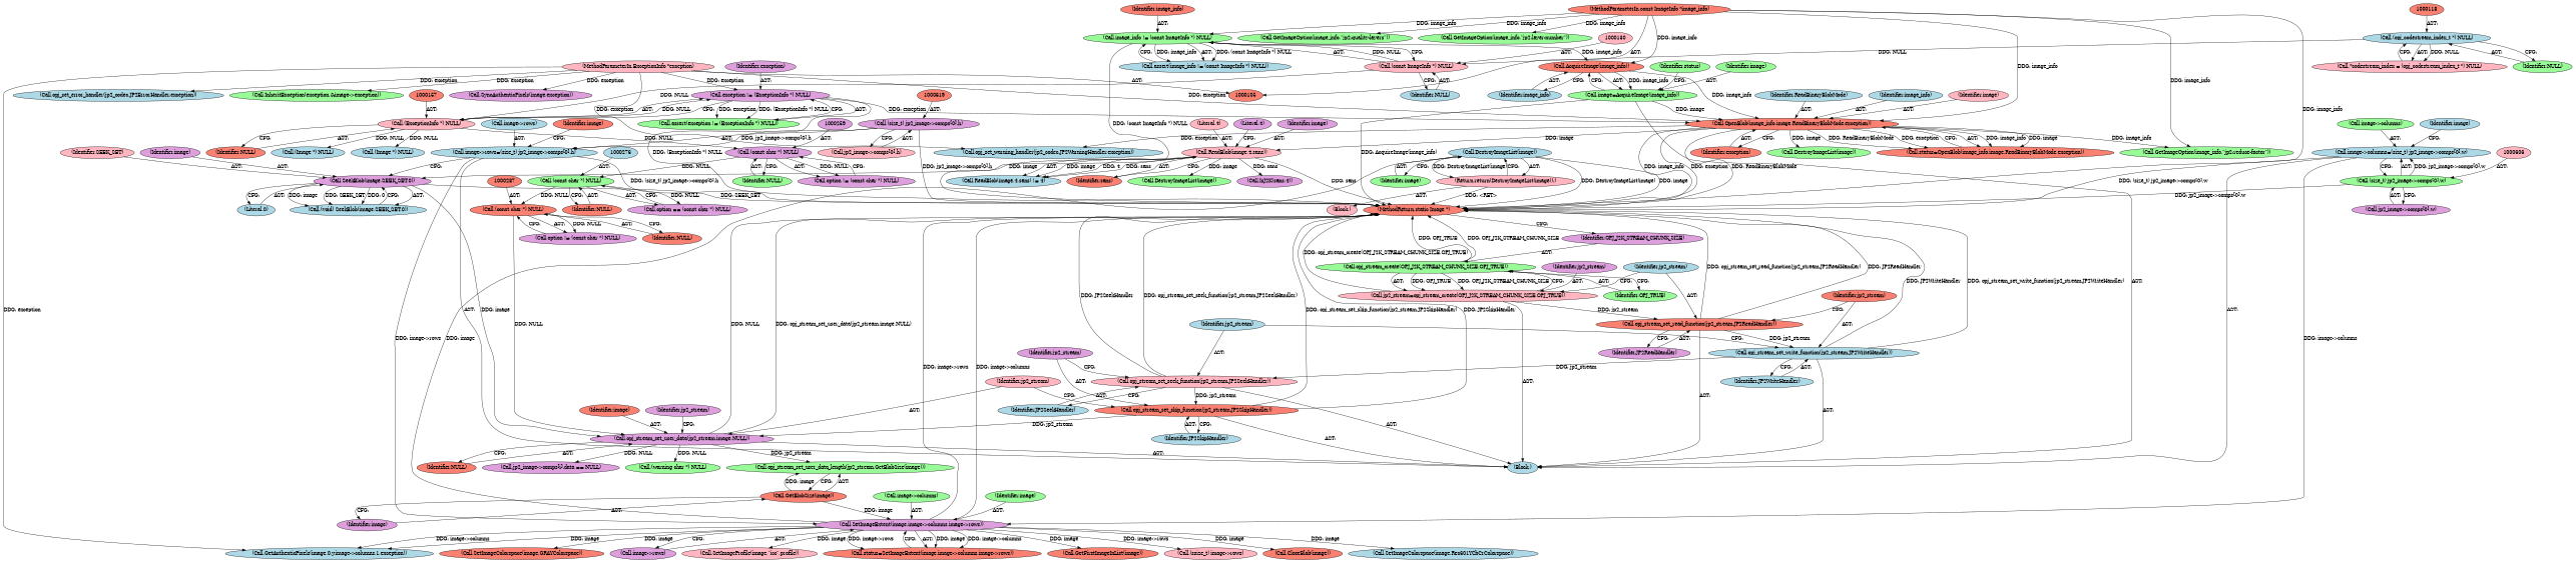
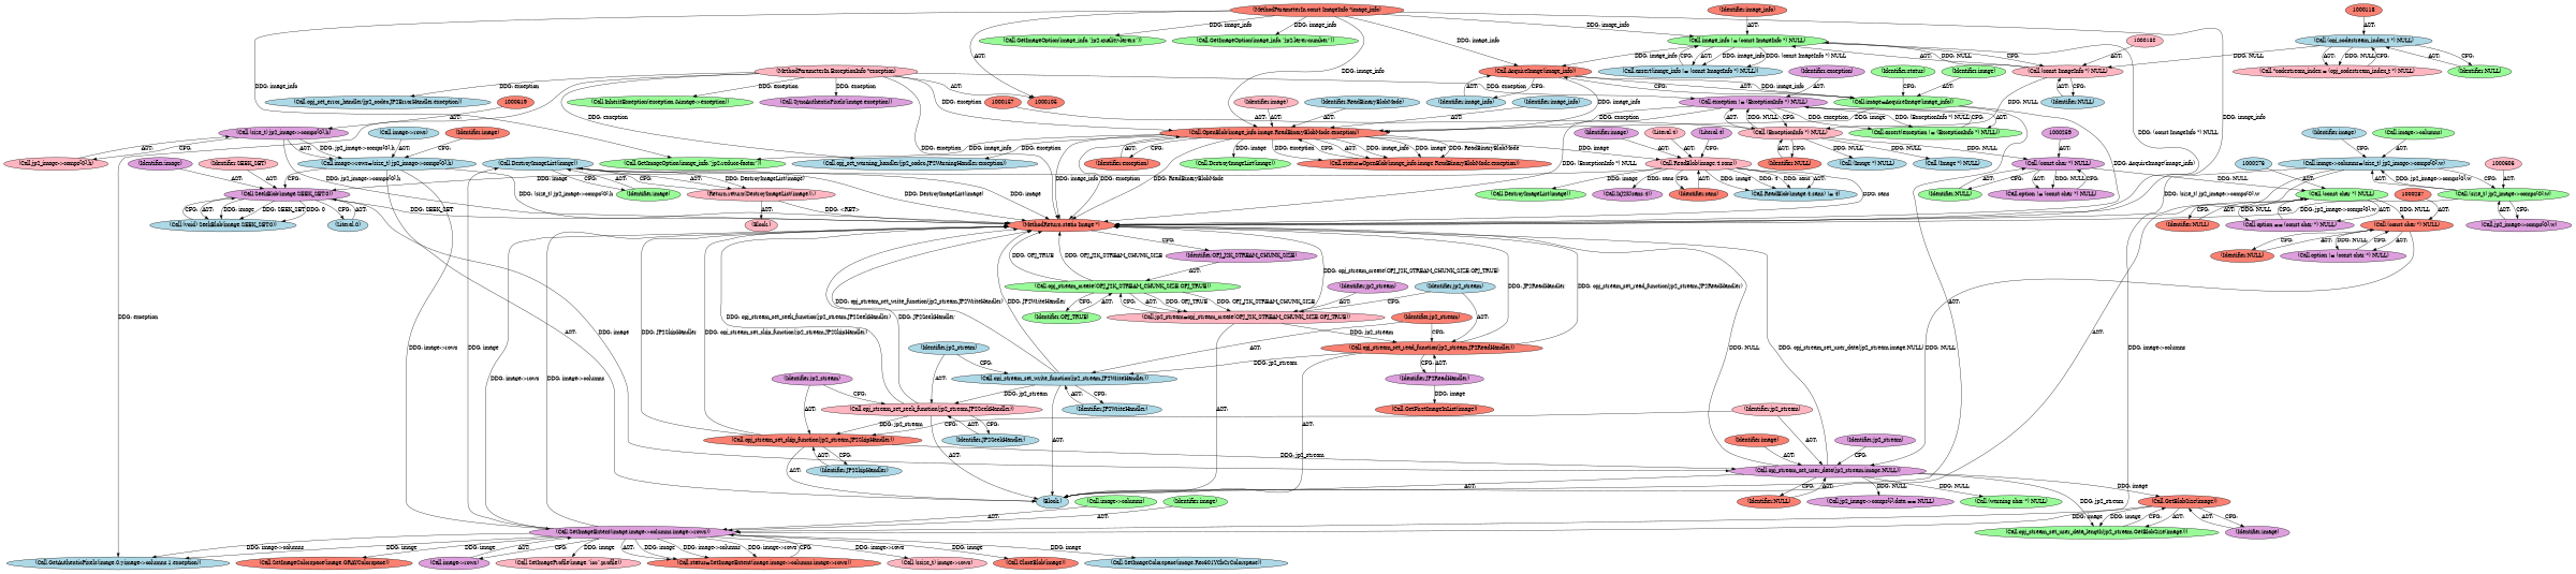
  digraph {
    node [fillcolor=lightblue style=filled]
    n1 [label="(Call,DestroyImageList(image))"]
    n2 [fillcolor=lightpink label="(Return,return(DestroyImageList(image));)"]
    n3 [fillcolor=salmon label="(MethodReturn,static Image *)"]
    n4 [fillcolor=palegreen label="(Identifier,image)"]
    n5 [fillcolor=lightpink label="(Block,)"]
    n6 [fillcolor=plum label="(Identifier,OPJ_J2K_STREAM_CHUNK_SIZE)"]
    n7 [fillcolor=plum label="(Call,SetImageExtent(image,image->columns,image->rows))"]
    n8 [label="(Call,GetAuthenticPixels(image,0,y,image->columns,1,exception))"]
    n9 [fillcolor=salmon label="(Call,SetImageColorspace(image,GRAYColorspace))"]
    n10 [fillcolor=plum label="(Call,image->rows)"]
    n11 [fillcolor=lightpink label="(Call,SetImageProfile(image,\"icc\",profile))"]
    n12 [fillcolor=salmon label="(Call,status=SetImageExtent(image,image->columns,image->rows))"]
    n13 [fillcolor=salmon label="(Call,GetFirstImageInList(image))"]
    n14 [fillcolor=lightpink label="(Call,(ssize_t) image->rows)"]
    n15 [fillcolor=salmon label="(Call,CloseBlob(image))"]
    n16 [label="(Call,SetImageColorspace(image,Rec601YCbCrColorspace))"]
    n17 [fillcolor=salmon label="(Call,GetBlobSize(image))"]
    n18 [fillcolor=plum label="(Identifier,image)"]
    n19 [fillcolor=palegreen label="(Call,opj_stream_set_user_data_length(jp2_stream,GetBlobSize(image)))"]
    n20 [fillcolor=plum label="(Call,opj_stream_set_user_data(jp2_stream,image,NULL))"]
    n21 [label="(Block,)"]
    n22 [fillcolor=salmon label="(Identifier,NULL)"]
    n23 [fillcolor=plum label="(Call,jp2_image->comps[i].data == NULL)"]
    n24 [fillcolor=palegreen label="(Call,(warning char *) NULL)"]
    n25 [fillcolor=salmon label="(Call,opj_stream_set_skip_function(jp2_stream,JP2SkipHandler))"]
    n26 [label="(Identifier,JP2SkipHandler)"]
    n27 [fillcolor=lightpink label="(Call,opj_stream_set_seek_function(jp2_stream,JP2SeekHandler))"]
    n28 [label="(Identifier,JP2SeekHandler)"]
    n29 [label="(Call,opj_stream_set_write_function(jp2_stream,JP2WriteHandler))"]
    n30 [label="(Identifier,JP2WriteHandler)"]
    n31 [fillcolor=salmon label="(Call,opj_stream_set_read_function(jp2_stream,JP2ReadHandler))"]
    n32 [fillcolor=plum label="(Identifier,JP2ReadHandler)"]
    n33 [fillcolor=lightpink label="(Call,jp2_stream=opj_stream_create(OPJ_J2K_STREAM_CHUNK_SIZE,OPJ_TRUE))"]
    n34 [fillcolor=palegreen label="(Call,opj_stream_create(OPJ_J2K_STREAM_CHUNK_SIZE,OPJ_TRUE))"]
    n35 [fillcolor=palegreen label="(Identifier,OPJ_TRUE)"]
    n36 [fillcolor=plum label="(Call,SeekBlob(image,SEEK_SET,0))"]
    n37 [label="(Literal,0)"]
    n38 [label="(Call,(void) SeekBlob(image,SEEK_SET,0))"]
    n39 [fillcolor=lightpink label="(Call,ReadBlob(image,4,sans))"]
    n40 [fillcolor=salmon label="(Identifier,sans)"]
    n41 [label="(Call,ReadBlob(image,4,sans) != 4)"]
    n42 [fillcolor=palegreen label="(Call,DestroyImageList(image))"]
    n43 [fillcolor=plum label="(Call,IsJ2K(sans,4))"]
    n44 [fillcolor=salmon label="(Call,OpenBlob(image_info,image,ReadBinaryBlobMode,exception))"]
    n45 [fillcolor=palegreen label="(Call,GetImageOption(image_info,\"jp2:reduce-factor\"))"]
    n46 [label="(Call,opj_set_warning_handler(jp2_codec,JP2WarningHandler,exception))"]
    n47 [fillcolor=palegreen label="(Call,DestroyImageList(image))"]
    n48 [fillcolor=salmon label="(Call,status=OpenBlob(image_info,image,ReadBinaryBlobMode,exception))"]
    n49 [fillcolor=salmon label="(Identifier,exception)"]
    n50 [fillcolor=salmon label="(Call,AcquireImage(image_info))"]
    n51 [fillcolor=palegreen label="(Call,image=AcquireImage(image_info))"]
    n52 [label="(Identifier,image_info)"]
    n53 [fillcolor=palegreen label="(Call,image_info != (const ImageInfo *) NULL)"]
    n54 [fillcolor=lightpink label="(Call,(const ImageInfo *) NULL)"]
    n55 [label="(Call,assert(image_info != (const ImageInfo *) NULL))"]
    n56 [fillcolor=lightpink label="(Call,(ExceptionInfo *) NULL)"]
    n57 [label="(Identifier,NULL)"]
    n58 [fillcolor=salmon label="(MethodParameterIn,const ImageInfo *image_info)"]
    n59 [fillcolor=palegreen label="(Call,GetImageOption(image_info,\"jp2:quality-layers\"))"]
    n60 [fillcolor=palegreen label="(Call,GetImageOption(image_info,\"jp2:layer-number\"))"]
    1000105 [fillcolor=salmon]
    n62 [fillcolor=plum label="(Call,exception != (ExceptionInfo *) NULL)"]
    n63 [fillcolor=plum label="(Call,(const char *) NULL)"]
    n64 [label="(Call,(Image *) NULL)"]
    n65 [fillcolor=salmon label="(Identifier,NULL)"]
    n66 [label="(Call,(Image *) NULL)"]
    n67 [label="(Call,(opj_codestream_index_t *) NULL)"]
    n68 [fillcolor=palegreen label="(Identifier,NULL)"]
    n69 [fillcolor=lightpink label="(Call,*codestream_index = (opj_codestream_index_t *) NULL)"]
    n70 [fillcolor=palegreen label="(Call,assert(exception != (ExceptionInfo *) NULL))"]
    n71 [fillcolor=lightpink label="(MethodParameterIn,ExceptionInfo *exception)"]
    n72 [fillcolor=palegreen label="(Call,InheritException(exception,&image->exception))"]
    n73 [fillcolor=plum label="(Call,SyncAuthenticPixels(image,exception))"]
    n74 [label="(Call,opj_set_error_handler(jp2_codec,JP2ErrorHandler,exception))"]
    n75 [fillcolor=palegreen label="(Call,(const char *) NULL)"]
    n76 [fillcolor=palegreen label="(Identifier,NULL)"]
    n77 [fillcolor=plum label="(Call,option != (const char *) NULL)"]
    n78 [fillcolor=salmon label="(Call,(const char *) NULL)"]
    n79 [fillcolor=salmon label="(Identifier,NULL)"]
    n80 [fillcolor=plum label="(Call,option != (const char *) NULL)"]
    n81 [fillcolor=salmon label="(Identifier,NULL)"]
    n82 [fillcolor=plum label="(Call,option == (const char *) NULL)"]
    n83 [label="(Call,image->columns=(size_t) jp2_image->comps[0].w)"]
    n84 [fillcolor=palegreen label="(Call,(size_t) jp2_image->comps[0].w)"]
    n85 [fillcolor=plum label="(Call,jp2_image->comps[0].w)"]
    n86 [label="(Call,image->rows=(size_t) jp2_image->comps[0].h)"]
    n87 [fillcolor=plum label="(Call,(size_t) jp2_image->comps[0].h)"]
    n88 [fillcolor=lightpink label="(Call,jp2_image->comps[0].h)"]
    n89 [fillcolor=plum label="(Identifier,image)"]
    n90 [label="(Identifier,image)"]
    n91 [fillcolor=plum label="(Identifier,jp2_stream)"]
    n92 [fillcolor=lightpink label="(Literal,4)"]
    n93 [fillcolor=plum label="(Literal,4)"]
    n94 [fillcolor=lightpink label="(Identifier,image)"]
    n95 [fillcolor=palegreen label="(Identifier,status)"]
    n96 [fillcolor=palegreen label="(Identifier,image)"]
    n97 [label="(Identifier,ReadBinaryBlobMode)"]
    n98 [label="(Identifier,image_info)"]
    n99 [fillcolor=plum label="(Identifier,exception)"]
    n100 [fillcolor=palegreen label="(Call,image->columns)"]
    n101 [label="(Identifier,jp2_stream)"]
    n102 [fillcolor=plum label="(Identifier,jp2_stream)"]
    n103 [fillcolor=salmon label="(Identifier,image_info)"]
    n104 [fillcolor=plum label="(Identifier,jp2_stream)"]
    n105 [label="(Identifier,jp2_stream)"]
    n106 [fillcolor=palegreen label="(Call,image->columns)"]
    n107 [label="(Call,image->rows)"]
    n108 [fillcolor=plum label="(Identifier,image)"]
    n109 [fillcolor=palegreen label="(Identifier,image)"]
    n110 [fillcolor=salmon label="(Identifier,jp2_stream)"]
    n111 [fillcolor=lightpink label="(Identifier,SEEK_SET)"]
    n112 [fillcolor=salmon label="(Identifier,image)"]
    n113 [fillcolor=lightpink label="(Identifier,jp2_stream)"]
    n114 [fillcolor=salmon label="(Identifier,image)"]
    1000130 [fillcolor=lightpink]
    1000118 [fillcolor=salmon]
    1000157 [fillcolor=salmon]
    1000287 [fillcolor=salmon]
    1000276
    1000259 [fillcolor=plum]
    1000606 [fillcolor=lightpink]
    1000619 [fillcolor=salmon]
    n1 -> n2 [label="AST: "]
    n1 -> n2 [label="DDG: DestroyImageList(image)"]
    n1 -> n3 [label="DDG: DestroyImageList(image)"]
    n1 -> n3 [label="DDG: image"]
    n1 -> n4 [label="CFG: "]
    n2 -> n1 [label="CFG: "]
    n2 -> n3 [label="DDG: <RET>"]
    n2 -> n5 [label="AST: "]
    n3 -> n6 [label="CFG: "]
    n4 -> n1 [label="AST: "]
    n6 -> n34 [label="AST: "]
    n7 -> n1 [label="DDG: image"]
    n7 -> n3 [label="DDG: image->rows"]
    n7 -> n3 [label="DDG: image->columns"]
    n7 -> n8 [label="DDG: image"]
    n7 -> n8 [label="DDG: image->columns"]
    n7 -> n9 [label="DDG: image"]
    n7 -> n10 [label="CFG: "]
    n7 -> n11 [label="DDG: image"]
    n7 -> n12 [label="AST: "]
    n7 -> n12 [label="DDG: image"]
    n7 -> n12 [label="DDG: image->columns"]
    n7 -> n12 [label="DDG: image->rows"]
-   n7 -> n13 [label="DDG: image"]
+   n32 -> n13 [label="DDG: image"]
    n7 -> n14 [label="DDG: image->rows"]
    n7 -> n15 [label="DDG: image"]
    n7 -> n16 [label="DDG: image"]
    n10 -> n7 [label="AST: "]
    n12 -> n7 [label="CFG: "]
    n17 -> n7 [label="DDG: image"]
    n17 -> n18 [label="CFG: "]
    n17 -> n19 [label="AST: "]
    n17 -> n19 [label="DDG: image"]
    n18 -> n17 [label="AST: "]
    n19 -> n17 [label="CFG: "]
    n20 -> n3 [label="DDG: NULL"]
    n20 -> n3 [label="DDG: opj_stream_set_user_data(jp2_stream,image,NULL)"]
+   n20 -> n17 [label="DDG: image"]
    n20 -> n19 [label="DDG: jp2_stream"]
    n20 -> n21 [label="AST: "]
    n20 -> n22 [label="CFG: "]
    n20 -> n23 [label="DDG: NULL"]
    n20 -> n24 [label="DDG: NULL"]
    n22 -> n20 [label="AST: "]
    n25 -> n3 [label="DDG: JP2SkipHandler"]
    n25 -> n3 [label="DDG: opj_stream_set_skip_function(jp2_stream,JP2SkipHandler)"]
    n25 -> n20 [label="DDG: jp2_stream"]
    n25 -> n21 [label="AST: "]
    n25 -> n26 [label="CFG: "]
    n26 -> n25 [label="AST: "]
    n27 -> n3 [label="DDG: opj_stream_set_seek_function(jp2_stream,JP2SeekHandler)"]
    n27 -> n3 [label="DDG: JP2SeekHandler"]
    n27 -> n21 [label="AST: "]
    n27 -> n25 [label="DDG: jp2_stream"]
    n27 -> n28 [label="CFG: "]
    n28 -> n27 [label="AST: "]
    n29 -> n3 [label="DDG: JP2WriteHandler"]
    n29 -> n3 [label="DDG: opj_stream_set_write_function(jp2_stream,JP2WriteHandler)"]
    n29 -> n21 [label="AST: "]
    n29 -> n27 [label="DDG: jp2_stream"]
    n29 -> n30 [label="CFG: "]
    n30 -> n29 [label="AST: "]
    n31 -> n3 [label="DDG: JP2ReadHandler"]
    n31 -> n3 [label="DDG: opj_stream_set_read_function(jp2_stream,JP2ReadHandler)"]
    n31 -> n21 [label="AST: "]
    n31 -> n29 [label="DDG: jp2_stream"]
    n31 -> n32 [label="CFG: "]
    n32 -> n31 [label="AST: "]
    n33 -> n3 [label="DDG: opj_stream_create(OPJ_J2K_STREAM_CHUNK_SIZE,OPJ_TRUE)"]
    n33 -> n21 [label="AST: "]
    n33 -> n31 [label="DDG: jp2_stream"]
    n33 -> n34 [label="CFG: "]
    n34 -> n3 [label="DDG: OPJ_TRUE"]
    n34 -> n3 [label="DDG: OPJ_J2K_STREAM_CHUNK_SIZE"]
    n34 -> n33 [label="AST: "]
    n34 -> n33 [label="DDG: OPJ_J2K_STREAM_CHUNK_SIZE"]
    n34 -> n33 [label="DDG: OPJ_TRUE"]
    n34 -> n35 [label="CFG: "]
    n35 -> n34 [label="AST: "]
    n36 -> n3 [label="DDG: SEEK_SET"]
    n36 -> n20 [label="DDG: image"]
    n36 -> n37 [label="CFG: "]
    n36 -> n38 [label="AST: "]
    n36 -> n38 [label="DDG: image"]
    n36 -> n38 [label="DDG: SEEK_SET"]
    n36 -> n38 [label="DDG: 0"]
    n37 -> n36 [label="AST: "]
    n38 -> n36 [label="CFG: "]
    n39 -> n3 [label="DDG: sans"]
    n39 -> n36 [label="DDG: image"]
    n39 -> n40 [label="CFG: "]
    n39 -> n41 [label="AST: "]
    n39 -> n41 [label="DDG: image"]
    n39 -> n41 [label="DDG: 4"]
    n39 -> n41 [label="DDG: sans"]
    n39 -> n42 [label="DDG: image"]
    n39 -> n43 [label="DDG: sans"]
    n40 -> n39 [label="AST: "]
    n44 -> n3 [label="DDG: image_info"]
    n44 -> n3 [label="DDG: exception"]
    n44 -> n3 [label="DDG: ReadBinaryBlobMode"]
    n44 -> n39 [label="DDG: image"]
    n44 -> n45 [label="DDG: image_info"]
    n44 -> n46 [label="DDG: exception"]
    n44 -> n47 [label="DDG: image"]
    n44 -> n48 [label="AST: "]
    n44 -> n48 [label="DDG: image_info"]
    n44 -> n48 [label="DDG: image"]
    n44 -> n48 [label="DDG: ReadBinaryBlobMode"]
    n44 -> n48 [label="DDG: exception"]
    n44 -> n49 [label="CFG: "]
    n48 -> n44 [label="CFG: "]
    n49 -> n44 [label="AST: "]
    n50 -> n44 [label="DDG: image_info"]
    n50 -> n51 [label="AST: "]
    n50 -> n51 [label="DDG: image_info"]
    n50 -> n52 [label="CFG: "]
    n51 -> n3 [label="DDG: AcquireImage(image_info)"]
    n51 -> n21 [label="AST: "]
    n51 -> n44 [label="DDG: image"]
    n51 -> n50 [label="CFG: "]
    n52 -> n50 [label="AST: "]
    n53 -> n3 [label="DDG: (const ImageInfo *) NULL"]
    n53 -> n50 [label="DDG: image_info"]
    n53 -> n54 [label="CFG: "]
    n53 -> n55 [label="AST: "]
    n53 -> n55 [label="DDG: image_info"]
    n53 -> n55 [label="DDG: (const ImageInfo *) NULL"]
    n54 -> n53 [label="AST: "]
    n54 -> n53 [label="DDG: NULL"]
    n54 -> n56 [label="DDG: NULL"]
    n54 -> n57 [label="CFG: "]
    n55 -> n53 [label="CFG: "]
    n56 -> n62 [label="AST: "]
    n56 -> n62 [label="DDG: NULL"]
    n56 -> n63 [label="DDG: NULL"]
    n56 -> n64 [label="DDG: NULL"]
    n56 -> n65 [label="CFG: "]
    n56 -> n66 [label="DDG: NULL"]
    n57 -> n54 [label="AST: "]
    n58 -> n3 [label="DDG: image_info"]
    n58 -> n44 [label="DDG: image_info"]
    n58 -> n45 [label="DDG: image_info"]
    n58 -> n50 [label="DDG: image_info"]
    n58 -> n53 [label="DDG: image_info"]
    n58 -> n59 [label="DDG: image_info"]
    n58 -> n60 [label="DDG: image_info"]
    n58 -> 1000105 [label="AST: "]
    n62 -> n3 [label="DDG: (ExceptionInfo *) NULL"]
    n62 -> n44 [label="DDG: exception"]
    n62 -> n56 [label="CFG: "]
    n62 -> n70 [label="AST: "]
    n62 -> n70 [label="DDG: exception"]
    n62 -> n70 [label="DDG: (ExceptionInfo *) NULL"]
    n63 -> n75 [label="DDG: NULL"]
    n63 -> n76 [label="CFG: "]
    n63 -> n77 [label="AST: "]
    n63 -> n77 [label="DDG: NULL"]
    n65 -> n56 [label="AST: "]
    n67 -> n54 [label="DDG: NULL"]
    n67 -> n68 [label="CFG: "]
    n67 -> n69 [label="AST: "]
    n67 -> n69 [label="DDG: NULL"]
    n68 -> n67 [label="AST: "]
    n69 -> n67 [label="CFG: "]
    n70 -> n62 [label="CFG: "]
+   n71 -> n3 [label="DDG: exception"]
    n71 -> n8 [label="DDG: exception"]
    n71 -> n44 [label="DDG: exception"]
    n71 -> n46 [label="DDG: exception"]
    n71 -> 1000105 [label="AST: "]
    n71 -> n62 [label="DDG: exception"]
    n71 -> n72 [label="DDG: exception"]
    n71 -> n73 [label="DDG: exception"]
    n71 -> n74 [label="DDG: exception"]
    n75 -> n78 [label="DDG: NULL"]
    n75 -> n81 [label="CFG: "]
    n75 -> n82 [label="AST: "]
    n75 -> n82 [label="DDG: NULL"]
    n76 -> n63 [label="AST: "]
    n77 -> n63 [label="CFG: "]
    n78 -> n20 [label="DDG: NULL"]
    n78 -> n79 [label="CFG: "]
    n78 -> n80 [label="AST: "]
    n78 -> n80 [label="DDG: NULL"]
    n79 -> n78 [label="AST: "]
    n80 -> n78 [label="CFG: "]
    n81 -> n75 [label="AST: "]
    n82 -> n75 [label="CFG: "]
    n83 -> n3 [label="DDG: (size_t) jp2_image->comps[0].w"]
    n83 -> n7 [label="DDG: image->columns"]
    n83 -> n21 [label="AST: "]
    n83 -> n84 [label="CFG: "]
    n84 -> n3 [label="DDG: jp2_image->comps[0].w"]
    n84 -> n83 [label="AST: "]
    n84 -> n83 [label="DDG: jp2_image->comps[0].w"]
    n84 -> n85 [label="CFG: "]
    n85 -> n84 [label="AST: "]
    n86 -> n3 [label="DDG: (size_t) jp2_image->comps[0].h"]
    n86 -> n7 [label="DDG: image->rows"]
    n86 -> n21 [label="AST: "]
    n86 -> n36 [label="CFG: "]
    n87 -> n3 [label="DDG: jp2_image->comps[0].h"]
    n87 -> n86 [label="AST: "]
    n87 -> n86 [label="DDG: jp2_image->comps[0].h"]
    n87 -> n88 [label="CFG: "]
    n88 -> n87 [label="AST: "]
    n89 -> n36 [label="AST: "]
    n90 -> n83 [label="CFG: "]
    n91 -> n33 [label="AST: "]
    n92 -> n39 [label="AST: "]
    n93 -> n39 [label="CFG: "]
    n94 -> n44 [label="AST: "]
    n95 -> n51 [label="CFG: "]
    n96 -> n51 [label="AST: "]
    n97 -> n44 [label="AST: "]
    n98 -> n44 [label="AST: "]
    n99 -> n62 [label="AST: "]
    n100 -> n7 [label="AST: "]
    n101 -> n31 [label="AST: "]
    n101 -> n33 [label="CFG: "]
    n102 -> n25 [label="AST: "]
    n102 -> n27 [label="CFG: "]
    n103 -> n53 [label="AST: "]
    n104 -> n20 [label="CFG: "]
    n105 -> n27 [label="AST: "]
    n105 -> n29 [label="CFG: "]
    n106 -> n83 [label="AST: "]
    n107 -> n86 [label="AST: "]
    n108 -> n39 [label="AST: "]
    n109 -> n7 [label="AST: "]
    n110 -> n29 [label="AST: "]
    n110 -> n31 [label="CFG: "]
    n111 -> n36 [label="AST: "]
    n112 -> n20 [label="AST: "]
    n113 -> n20 [label="AST: "]
    n113 -> n25 [label="CFG: "]
    n114 -> n86 [label="CFG: "]
    1000130 -> n54 [label="AST: "]
    1000118 -> n67 [label="AST: "]
    1000157 -> n56 [label="AST: "]
    1000287 -> n78 [label="AST: "]
    1000276 -> n75 [label="AST: "]
    1000259 -> n63 [label="AST: "]
    1000606 -> n84 [label="AST: "]
    1000619 -> n87 [label="AST: "]
  }
